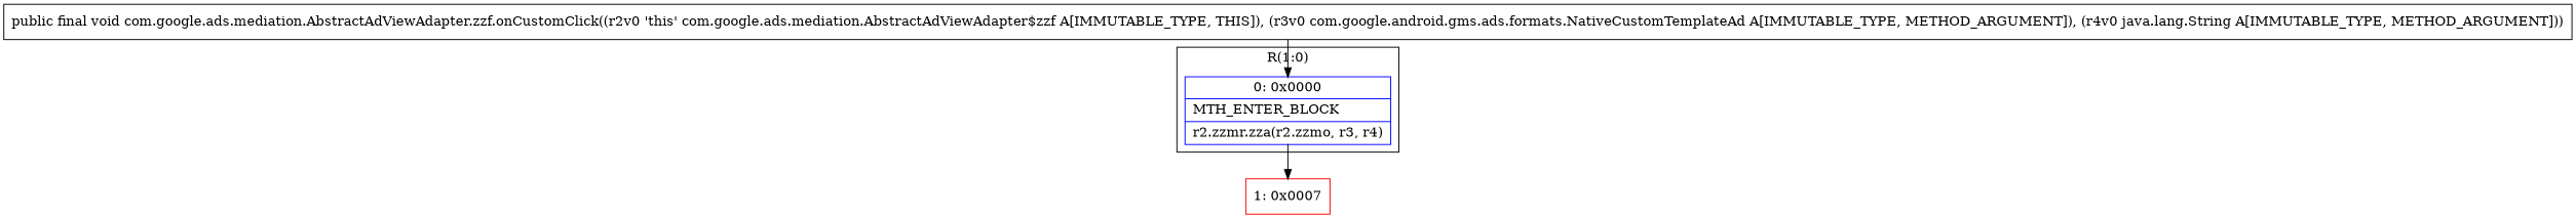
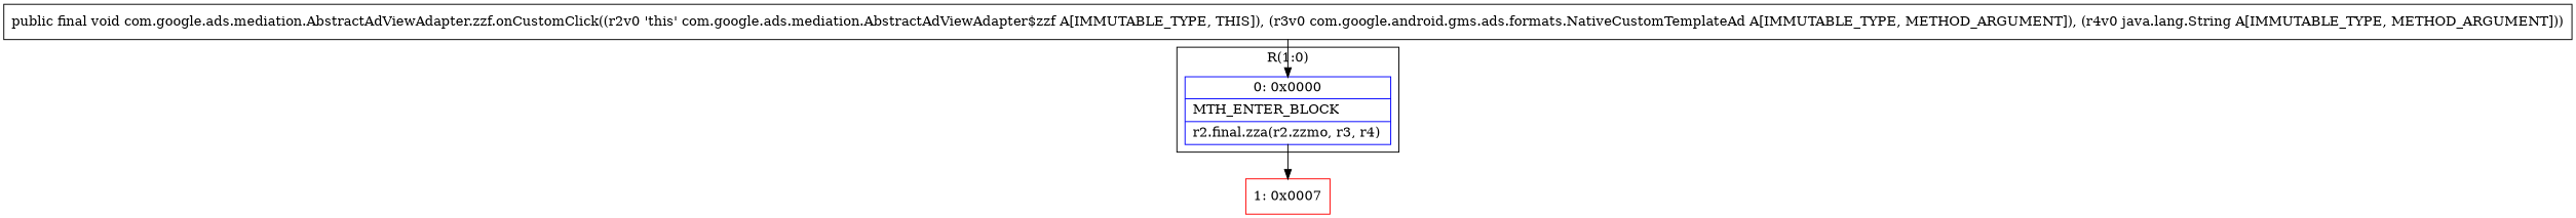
  digraph {
    node [shape=record]
-   n1 [color=blue label="{0\:\ 0x0000|MTH_ENTER_BLOCK\l|r2.zzmr.zza(r2.zzmo, r3, r4)\l}"]
+   n1 [color=blue label="{0\:\ 0x0000|MTH_ENTER_BLOCK\l|r2.final.zza(r2.zzmo, r3, r4)\l}"]
    n2 [color=red label="{1\:\ 0x0007}"]
    n3 [label="{public final void com.google.ads.mediation.AbstractAdViewAdapter.zzf.onCustomClick((r2v0 'this' com.google.ads.mediation.AbstractAdViewAdapter$zzf A[IMMUTABLE_TYPE, THIS]), (r3v0 com.google.android.gms.ads.formats.NativeCustomTemplateAd A[IMMUTABLE_TYPE, METHOD_ARGUMENT]), (r4v0 java.lang.String A[IMMUTABLE_TYPE, METHOD_ARGUMENT])) }"]
    subgraph cluster_1 {
      label="R(1:0)"
      n1
    }
    n1 -> n2
    n3 -> n1
  }
